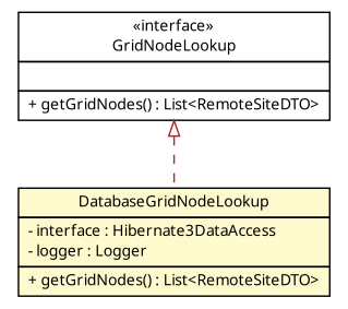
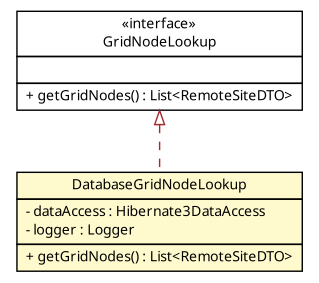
  digraph {
    fontname="Noto Sans"
    node [fontcolor=black fontname="Noto Sans" fontsize=10.0 shape=plaintext]
-   n1 [label=<<table border="0" cellborder="1" cellspacing="0" cellpadding="2" port="p" bgcolor="lemonChiffon" href="./DatabaseGridNodeLookup.html"> 		<tr><td><table border="0" cellspacing="0" cellpadding="1"> 			<tr><td> DatabaseGridNodeLookup </td></tr> 		</table></td></tr> 		<tr><td><table border="0" cellspacing="0" cellpadding="1"> 			<tr><td align="left"> - interface : Hibernate3DataAccess </td></tr> 			<tr><td align="left"> - logger : Logger </td></tr> 		</table></td></tr> 		<tr><td><table border="0" cellspacing="0" cellpadding="1"> 			<tr><td align="left"> + getGridNodes() : List&lt;RemoteSiteDTO&gt; </td></tr> 		</table></td></tr> 		</table>>]
+   n1 [label=<<table border="0" cellborder="1" cellspacing="0" cellpadding="2" port="p" bgcolor="lemonChiffon" href="./DatabaseGridNodeLookup.html"> 		<tr><td><table border="0" cellspacing="0" cellpadding="1"> 			<tr><td> DatabaseGridNodeLookup </td></tr> 		</table></td></tr> 		<tr><td><table border="0" cellspacing="0" cellpadding="1"> 			<tr><td align="left"> - dataAccess : Hibernate3DataAccess </td></tr> 			<tr><td align="left"> - logger : Logger </td></tr> 		</table></td></tr> 		<tr><td><table border="0" cellspacing="0" cellpadding="1"> 			<tr><td align="left"> + getGridNodes() : List&lt;RemoteSiteDTO&gt; </td></tr> 		</table></td></tr> 		</table>>]
    n2 [label=<<table border="0" cellborder="1" cellspacing="0" cellpadding="2" port="p" href="./GridNodeLookup.html"> 		<tr><td><table border="0" cellspacing="0" cellpadding="1"> 			<tr><td> &laquo;interface&raquo; </td></tr> 			<tr><td> GridNodeLookup </td></tr> 		</table></td></tr> 		<tr><td><table border="0" cellspacing="0" cellpadding="1"> 			<tr><td align="left">  </td></tr> 		</table></td></tr> 		<tr><td><table border="0" cellspacing="0" cellpadding="1"> 			<tr><td align="left"> + getGridNodes() : List&lt;RemoteSiteDTO&gt; </td></tr> 		</table></td></tr> 		</table>>]
    n2 -> n1 [arrowtail=empty dir=back fontname="Noto Sans" fontsize=10 headport=p labelfontname=Helvetica labelfontsize=10 style=dashed tailport=p color=brown]
  }
